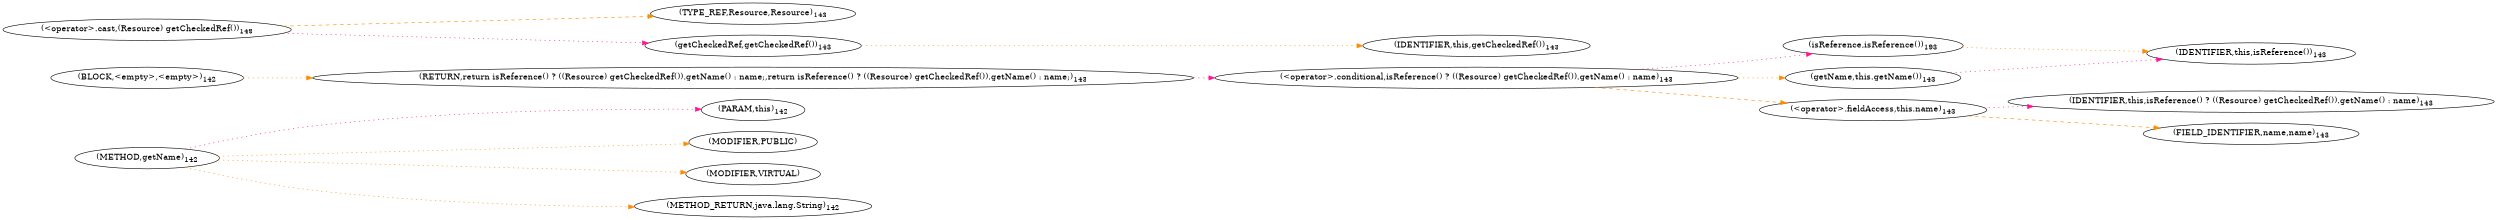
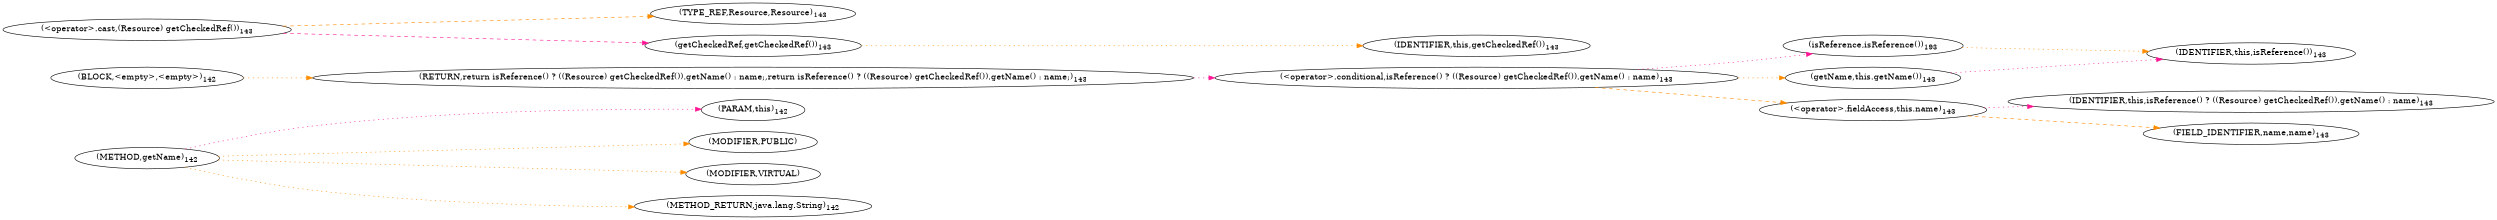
  digraph {
    rankdir=LR
    edge [color=darkorange style=dotted]
    n1 [label=<(METHOD,getName)<SUB>142</SUB>>]
    n2 [label=<(PARAM,this)<SUB>142</SUB>>]
    n3 [label=<(MODIFIER,PUBLIC)>]
    n4 [label=<(MODIFIER,VIRTUAL)>]
    n5 [label=<(METHOD_RETURN,java.lang.String)<SUB>142</SUB>>]
    n6 [label=<(BLOCK,&lt;empty&gt;,&lt;empty&gt;)<SUB>142</SUB>>]
    n7 [label=<(RETURN,return isReference() ? ((Resource) getCheckedRef()).getName() : name;,return isReference() ? ((Resource) getCheckedRef()).getName() : name;)<SUB>143</SUB>>]
    n8 [label=<(&lt;operator&gt;.conditional,isReference() ? ((Resource) getCheckedRef()).getName() : name)<SUB>143</SUB>>]
    n9 [label=<(isReference,isReference())<SUB>193</SUB>>]
    n10 [label=<(getName,this.getName())<SUB>143</SUB>>]
    n11 [label=<(&lt;operator&gt;.fieldAccess,this.name)<SUB>143</SUB>>]
    n12 [label=<(IDENTIFIER,this,isReference())<SUB>143</SUB>>]
    n13 [label=<(IDENTIFIER,this,isReference() ? ((Resource) getCheckedRef()).getName() : name)<SUB>143</SUB>>]
    n14 [label=<(FIELD_IDENTIFIER,name,name)<SUB>143</SUB>>]
-   n15 [label=<(&lt;operator&gt;.cast,(Resource) getCheckedRef())<SUB>149</SUB>>]
+   n15 [label=<(&lt;operator&gt;.cast,(Resource) getCheckedRef())<SUB>143</SUB>>]
    n16 [label=<(TYPE_REF,Resource,Resource)<SUB>143</SUB>>]
    n17 [label=<(getCheckedRef,getCheckedRef())<SUB>143</SUB>>]
    n18 [label=<(IDENTIFIER,this,getCheckedRef())<SUB>143</SUB>>]
    n1 -> n2 [color=deeppink]
    n1 -> n3
    n1 -> n4
    n1 -> n5
    n6 -> n7
    n7 -> n8 [color=deeppink]
    n8 -> n9 [color=deeppink]
    n8 -> n10
    n8 -> n11 [style=dashed]
    n9 -> n12
    n10 -> n12 [color=deeppink]
    n11 -> n13 [color=deeppink]
    n11 -> n14 [style=dashed]
    n15 -> n16 [style=dashed]
-   n15 -> n17 [color=deeppink]
+   n15 -> n17 [color=deeppink style=dashed]
    n17 -> n18
  }
